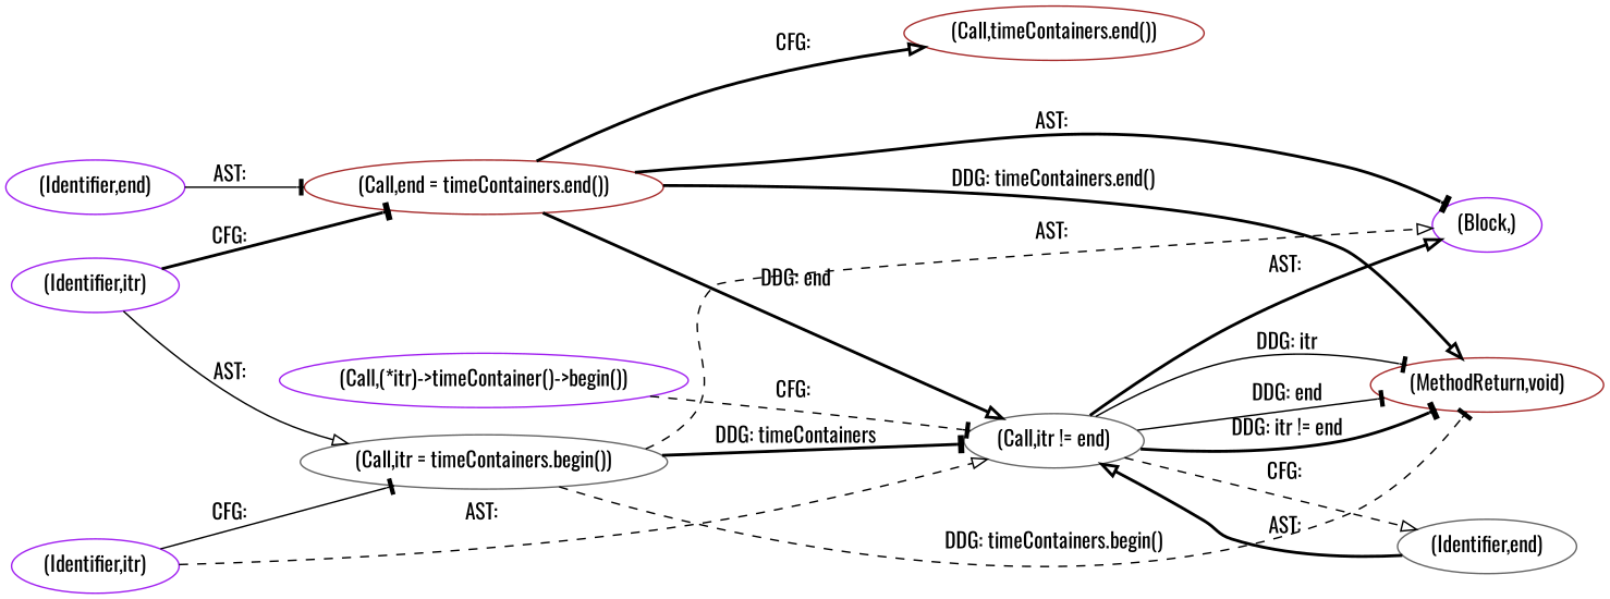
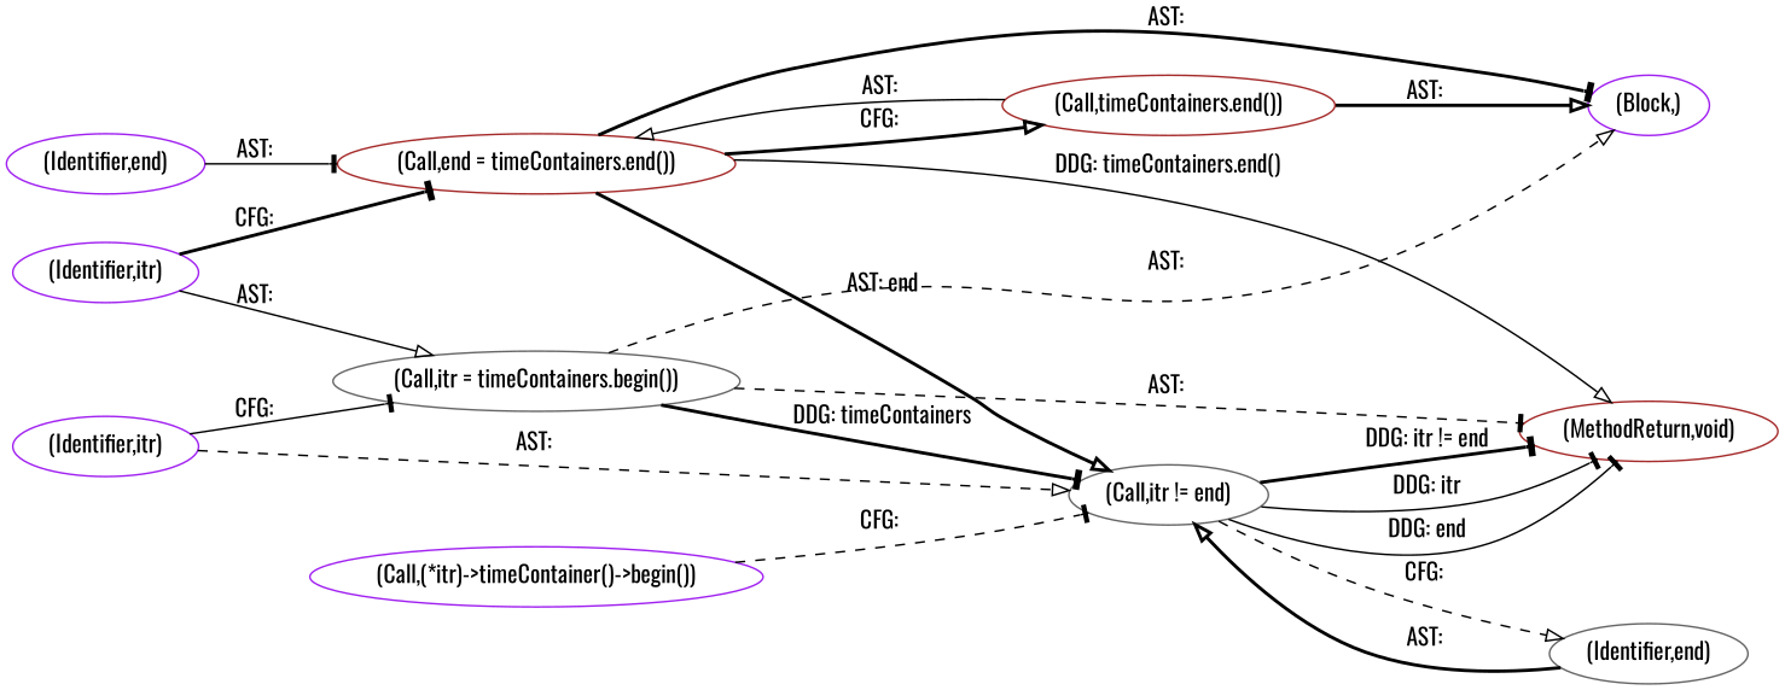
  digraph {
    fontname=Oswald
    rankdir=LR
    node [color=purple fontname=Oswald]
    edge [arrowhead=tee fontname=Oswald style=bold]
    n1 [color=gray40 label="(Call,itr != end)"]
    n2 [color=brown label="(MethodReturn,void)"]
    n3 [color=gray40 label="(Identifier,end)"]
    n4 [label="(Block,)"]
    n5 [color=gray40 label="(Call,itr = timeContainers.begin())"]
    n6 [color=brown label="(Call,end = timeContainers.end())"]
    n7 [color=brown label="(Call,timeContainers.end())"]
    n8 [label="(Identifier,itr)"]
    n9 [label="(Call,(*itr)->timeContainer()->begin())"]
    n10 [label="(Identifier,end)"]
    n11 [label="(Identifier,itr)"]
    n1 -> n2 [label="DDG: itr != end"]
    n1 -> n2 [label="DDG: itr" style=solid]
    n1 -> n2 [label="DDG: end" style=solid]
    n1 -> n3 [arrowhead=onormal label="CFG: " style=dashed]
-   n1 -> n4 [arrowhead=onormal label="AST: "]
+   n7 -> n4 [arrowhead=onormal label="AST: "]
    n3 -> n1 [arrowhead=onormal label="AST: "]
    n5 -> n1 [label="DDG: timeContainers"]
-   n5 -> n2 [label="DDG: timeContainers.begin()" style=dashed]
+   n5 -> n2 [label="AST: " style=dashed]
    n5 -> n4 [arrowhead=onormal label="AST: " style=dashed]
-   n6 -> n1 [arrowhead=onormal label="DDG: end"]
-   n6 -> n2 [arrowhead=onormal label="DDG: timeContainers.end()"]
+   n6 -> n1 [arrowhead=onormal label="AST: end"]
+   n6 -> n2 [arrowhead=onormal label="DDG: timeContainers.end()" style=solid]
    n6 -> n4 [label="AST: "]
    n6 -> n7 [arrowhead=onormal label="CFG: "]
+   n7 -> n6 [arrowhead=onormal label="AST: " style=solid]
    n8 -> n1 [arrowhead=onormal label="AST: " style=dashed]
    n8 -> n5 [label="CFG: " style=solid]
    n9 -> n1 [label="CFG: " style=dashed]
    n10 -> n6 [label="AST: " style=solid]
    n11 -> n5 [arrowhead=onormal label="AST: " style=solid]
    n11 -> n6 [label="CFG: "]
  }
